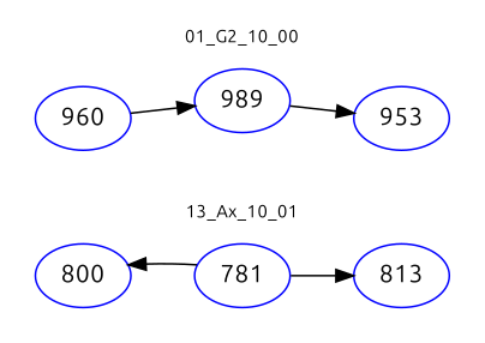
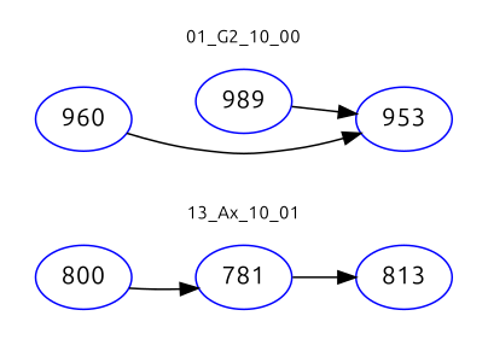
  digraph {
    fontname=Ubuntu
    rankdir=LR
    node [color=blue fontname=Ubuntu]
    edge [color=black fontname=Ubuntu]
    n1 [label=800]
    n2 [label=781]
    n3 [label=813]
    n4 [label=960]
    n5 [label=953]
    n6 [label=989]
    subgraph cluster_1 {
      color=white
      fontsize=10
      label="13_Ax_10_01"
      n1
      n2
      n3
    }
    subgraph cluster_2 {
      color=white
      fontsize=10
      label="01_G2_10_00"
      n4
      n5
      n6
    }
-   n2 -> n1
+   n1 -> n2
    n2 -> n3
-   n4 -> n6
+   n4 -> n5
    n6 -> n5
  }
